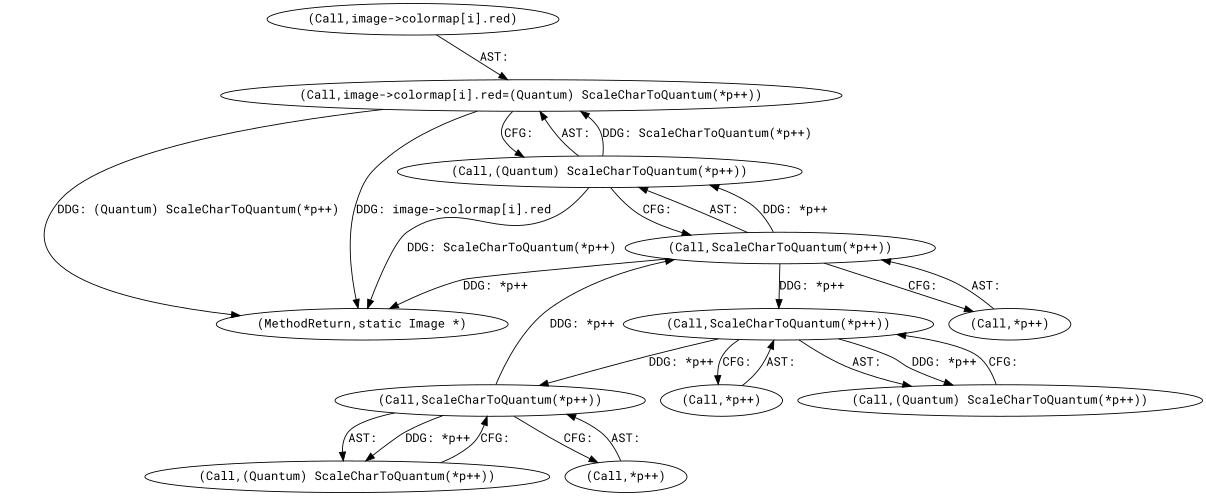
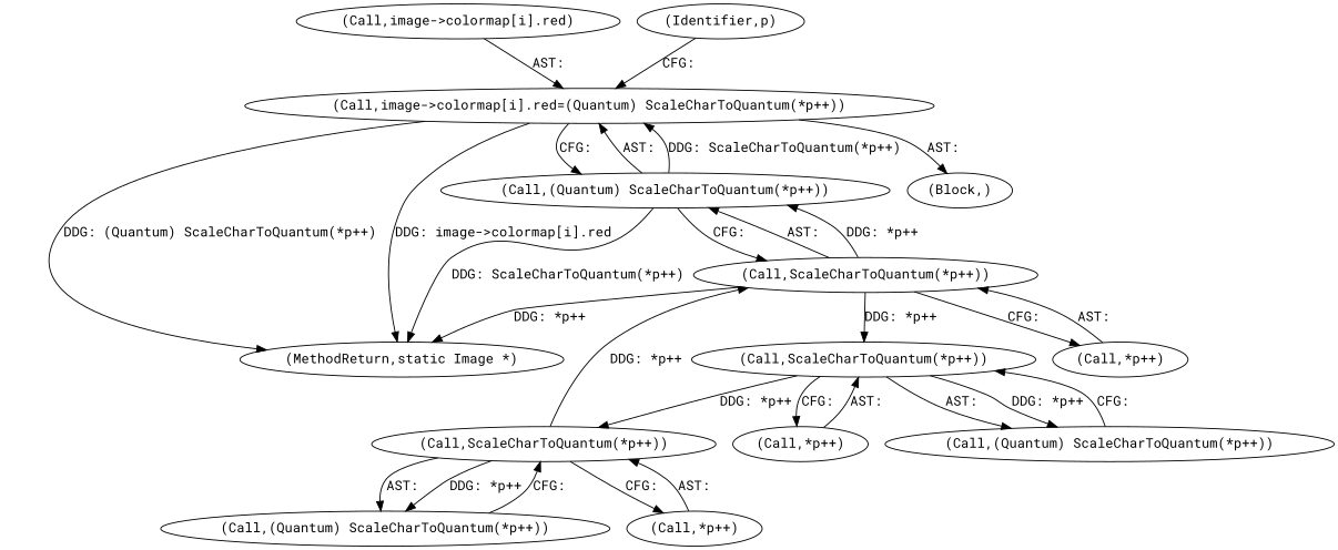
  digraph {
    fontname="Roboto Mono"
    node [fontname="Roboto Mono"]
    edge [fontname="Roboto Mono"]
    n1 [label="(Call,image->colormap[i].red=(Quantum) ScaleCharToQuantum(*p++))"]
    n2 [label="(Call,(Quantum) ScaleCharToQuantum(*p++))"]
    n3 [label="(MethodReturn,static Image *)"]
+   n4 [label="(Block,)"]
    n5 [label="(Call,ScaleCharToQuantum(*p++))"]
    n6 [label="(Call,ScaleCharToQuantum(*p++))"]
    n7 [label="(Call,*p++)"]
    n8 [label="(Call,ScaleCharToQuantum(*p++))"]
    n9 [label="(Call,*p++)"]
    n10 [label="(Call,(Quantum) ScaleCharToQuantum(*p++))"]
    n11 [label="(Call,(Quantum) ScaleCharToQuantum(*p++))"]
    n12 [label="(Call,*p++)"]
    n13 [label="(Call,image->colormap[i].red)"]
+   n14 [label="(Identifier,p)"]
    n1 -> n2 [label="CFG: "]
    n1 -> n3 [label="DDG: (Quantum) ScaleCharToQuantum(*p++)"]
    n1 -> n3 [label="DDG: image->colormap[i].red"]
+   n1 -> n4 [label="AST: "]
    n2 -> n1 [label="AST: "]
    n2 -> n1 [label="DDG: ScaleCharToQuantum(*p++)"]
    n2 -> n3 [label="DDG: ScaleCharToQuantum(*p++)"]
    n2 -> n5 [label="CFG: "]
    n5 -> n2 [label="AST: "]
    n5 -> n2 [label="DDG: *p++"]
    n5 -> n3 [label="DDG: *p++"]
    n5 -> n6 [label="DDG: *p++"]
    n5 -> n7 [label="CFG: "]
    n6 -> n8 [label="DDG: *p++"]
    n6 -> n9 [label="CFG: "]
    n6 -> n10 [label="AST: "]
    n6 -> n10 [label="DDG: *p++"]
    n7 -> n5 [label="AST: "]
    n8 -> n5 [label="DDG: *p++"]
    n8 -> n11 [label="AST: "]
    n8 -> n11 [label="DDG: *p++"]
    n8 -> n12 [label="CFG: "]
    n9 -> n6 [label="AST: "]
    n10 -> n6 [label="CFG: "]
    n11 -> n8 [label="CFG: "]
    n12 -> n8 [label="AST: "]
    n13 -> n1 [label="AST: "]
+   n14 -> n1 [label="CFG: "]
  }
